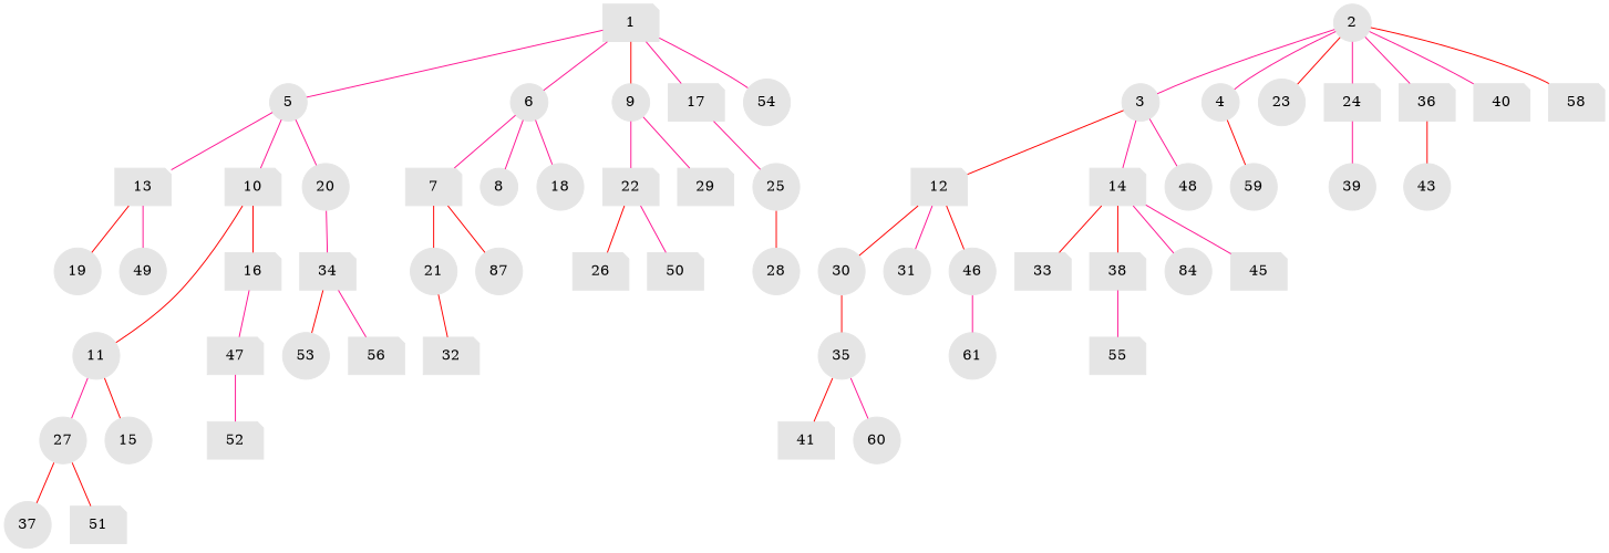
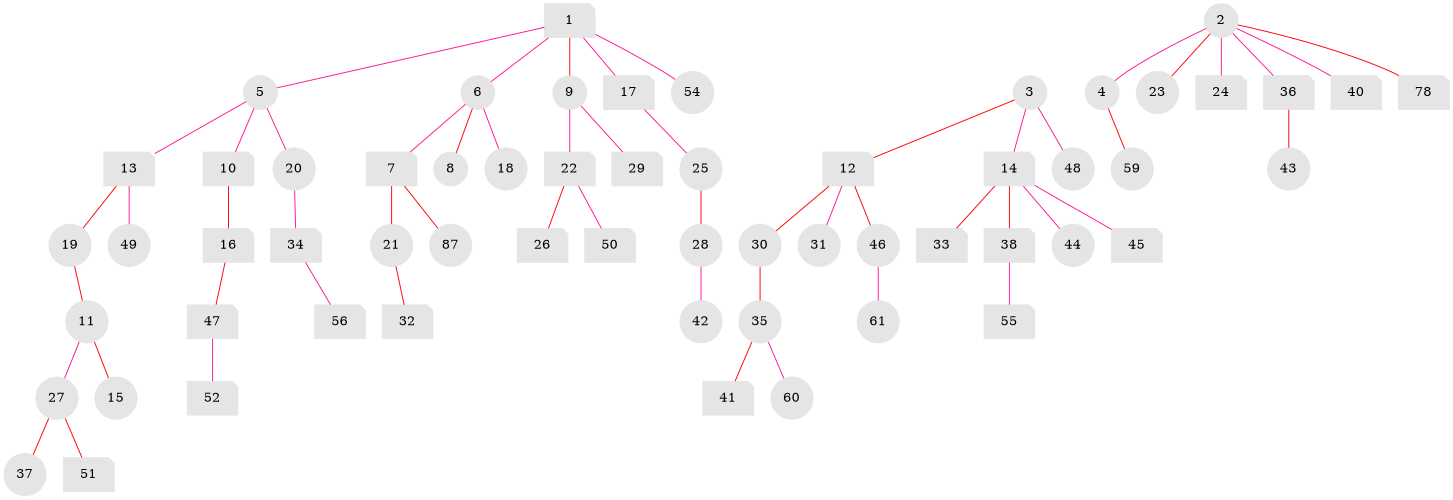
  graph {
    node [color=gray90 shape=circle style=filled]
    edge [color=deeppink]
    1 [shape=note]
    5
    6
    9
    17 [shape=note]
    54
    2
    3
    4
    23
    24 [shape=note]
    36 [shape=note]
    40 [shape=note]
-   58 [shape=note]
+   58 [shape=note label=78]
    10 [shape=note]
    13 [shape=note]
    20
    7 [shape=note]
    8
    18
    29 [shape=note]
    22 [shape=note]
    25
    12 [shape=note]
    14 [shape=note]
    48
    59
-   39
    43
    30
    31
    46
    33 [shape=note]
    38 [shape=note]
-   44 [label=84]
+   44
    45 [shape=note]
    11
    16 [shape=note]
    19
    49
    34 [shape=note]
    21
    n43 [label=87]
    32 [shape=note]
    26 [shape=note]
    50 [shape=note]
    15
    27
    47 [shape=note]
    37
    51 [shape=note]
    35
    61
    55 [shape=note]
    52 [shape=note]
    28
-   53
    56 [shape=note]
+   42
    41 [shape=note]
    60
    1 -- 5
    1 -- 6
    1 -- 9 [color=red]
    1 -- 17
    1 -- 54
    5 -- 10
    5 -- 13
    5 -- 20
    6 -- 7
-   6 -- 8
+   6 -- 8 [color=red]
    6 -- 18
    9 -- 29
    9 -- 22
    17 -- 25
-   2 -- 3
    2 -- 4
    2 -- 23 [color=red]
    2 -- 24
    2 -- 36
    2 -- 40
    2 -- 58 [color=red]
    3 -- 12 [color=red]
    3 -- 14
    3 -- 48
    4 -- 59 [color=red]
-   24 -- 39
    36 -- 43 [color=red]
-   10 -- 11 [color=red]
+   19 -- 11 [color=red]
    10 -- 16 [color=red]
    13 -- 19 [color=red]
    13 -- 49
    20 -- 34
    7 -- 21 [color=red]
    7 -- n43 [color=red]
    22 -- 26 [color=red]
    22 -- 50
    25 -- 28 [color=red]
    12 -- 30 [color=red]
    12 -- 31
    12 -- 46 [color=red]
    14 -- 33 [color=red]
    14 -- 38 [color=red]
    14 -- 44
    14 -- 45
    30 -- 35 [color=red]
    46 -- 61
    38 -- 55
    11 -- 15 [color=red]
    11 -- 27
-   16 -- 47
-   34 -- 53 [color=red]
+   16 -- 47 [color=red]
    34 -- 56
    21 -- 32 [color=red]
    27 -- 37 [color=red]
    27 -- 51 [color=red]
    47 -- 52
    35 -- 41 [color=red]
    35 -- 60
+   28 -- 42
  }
